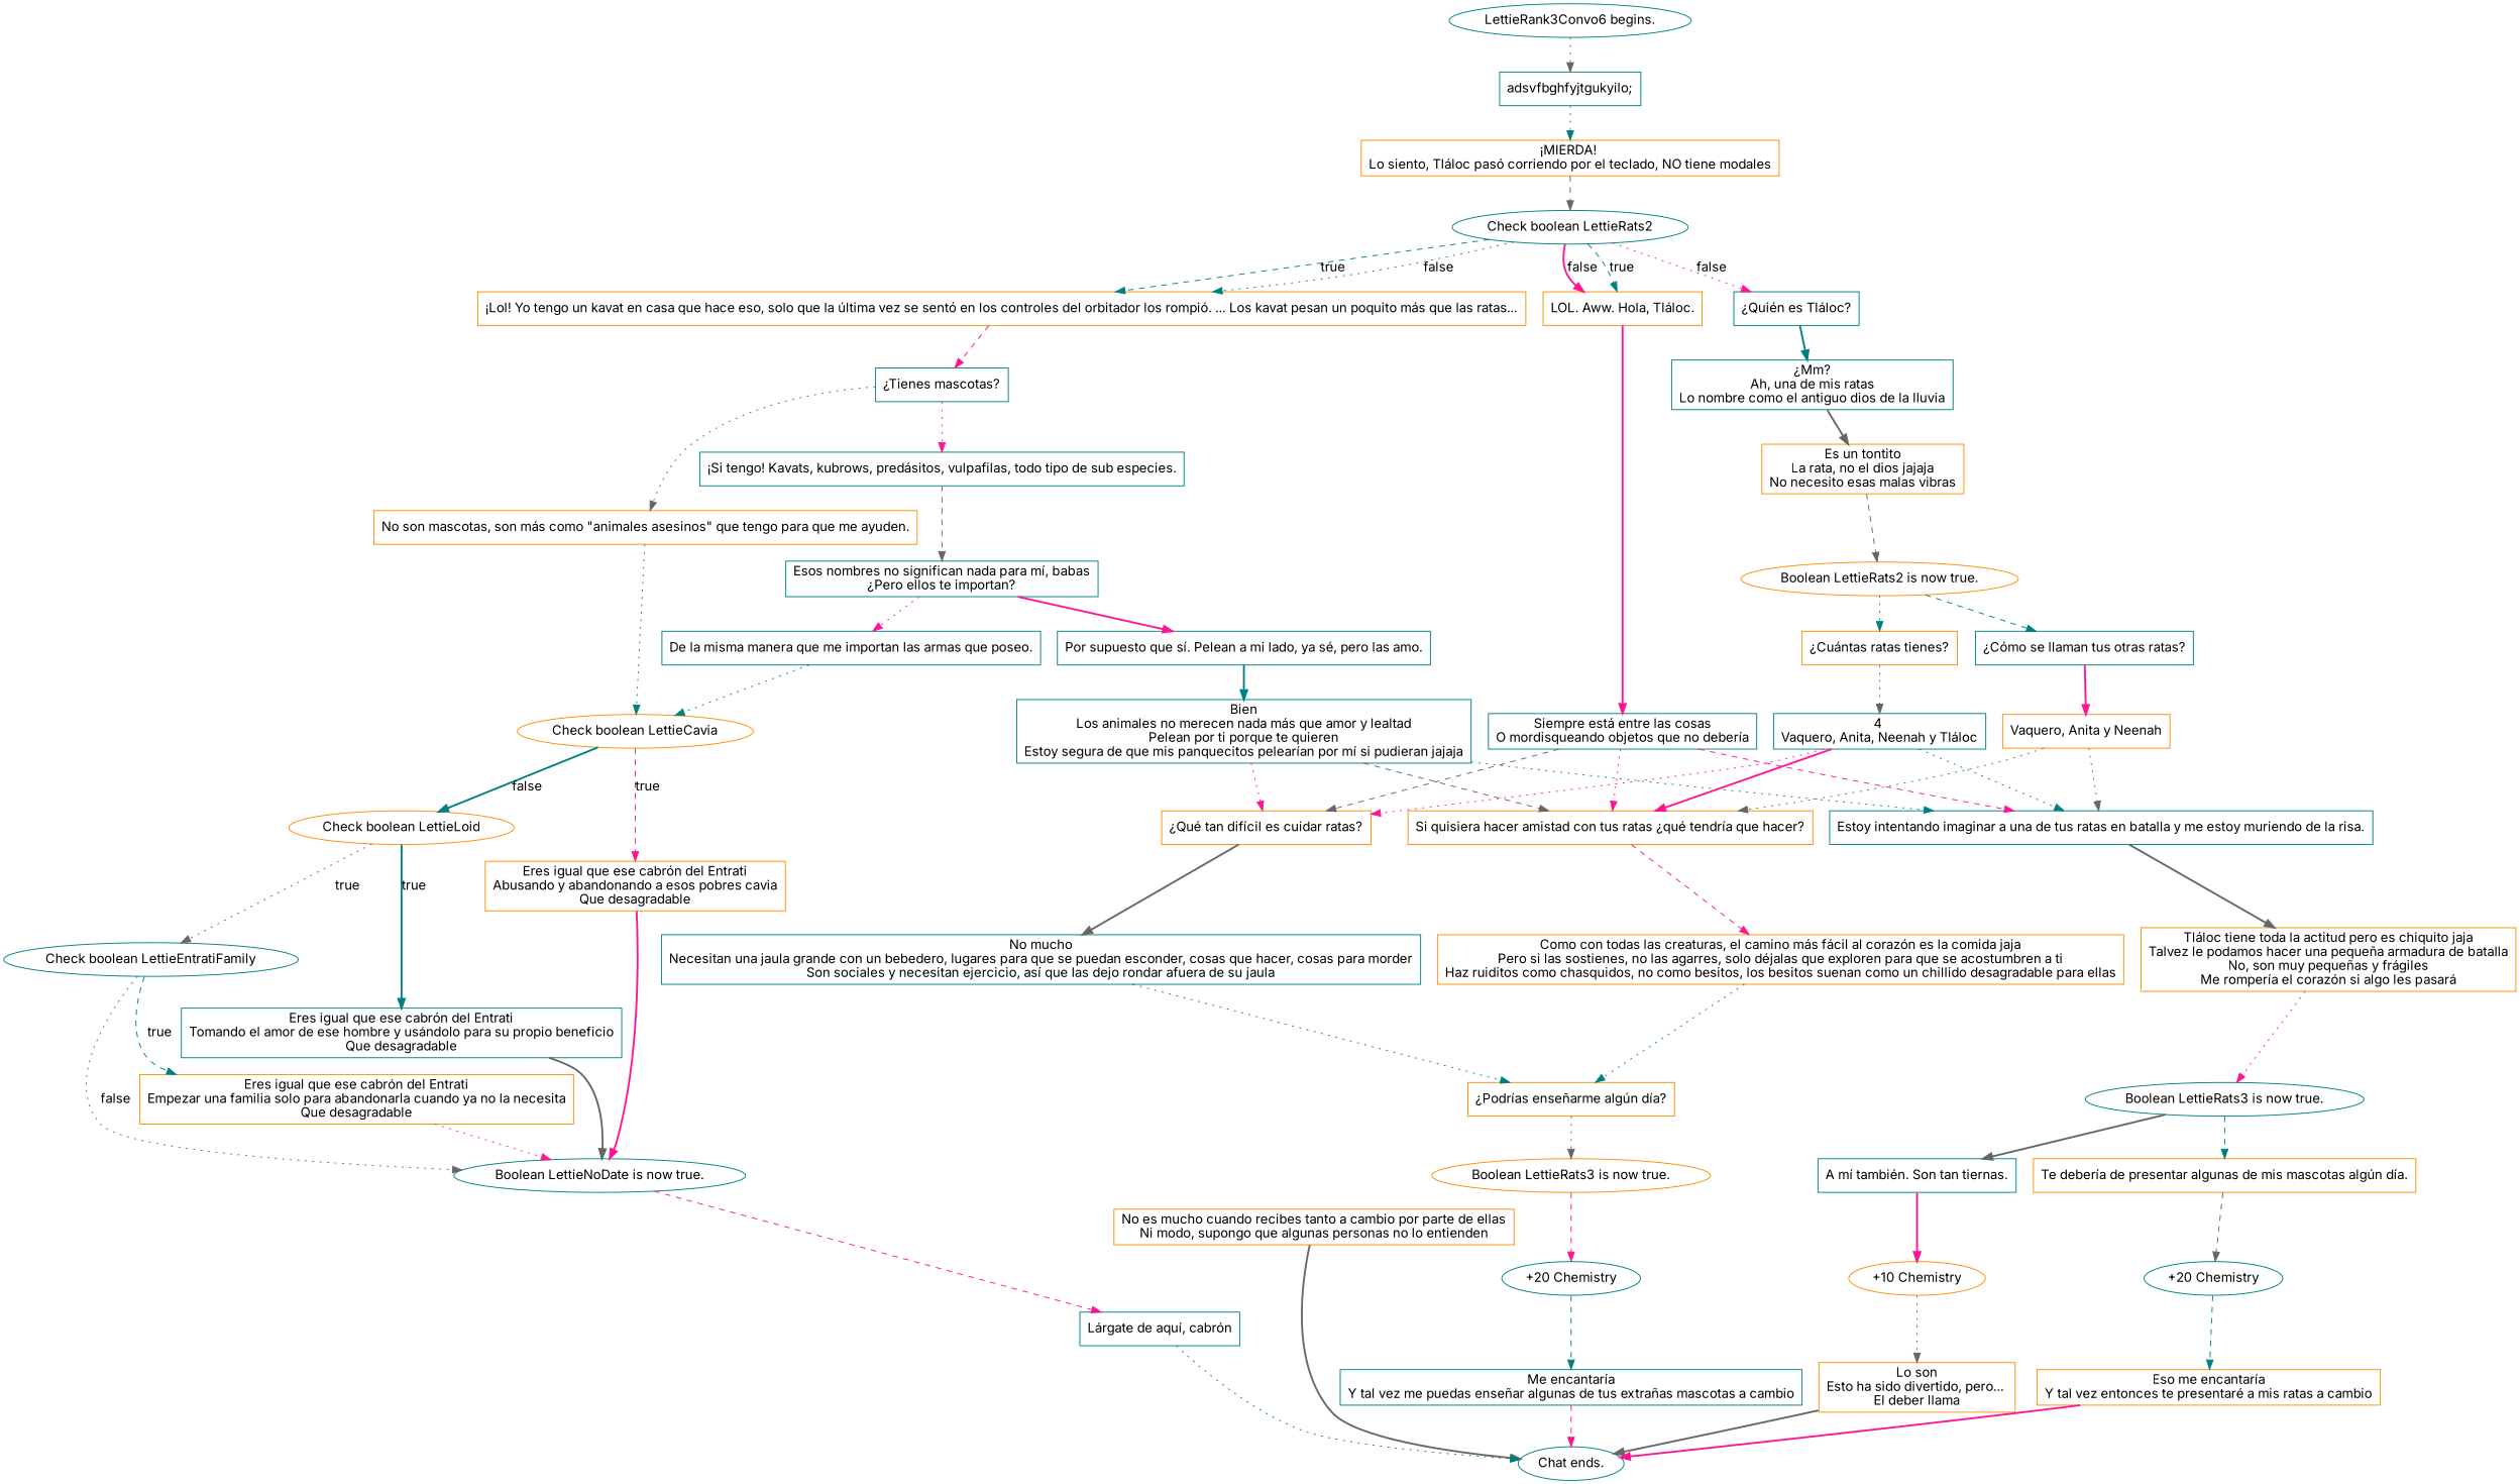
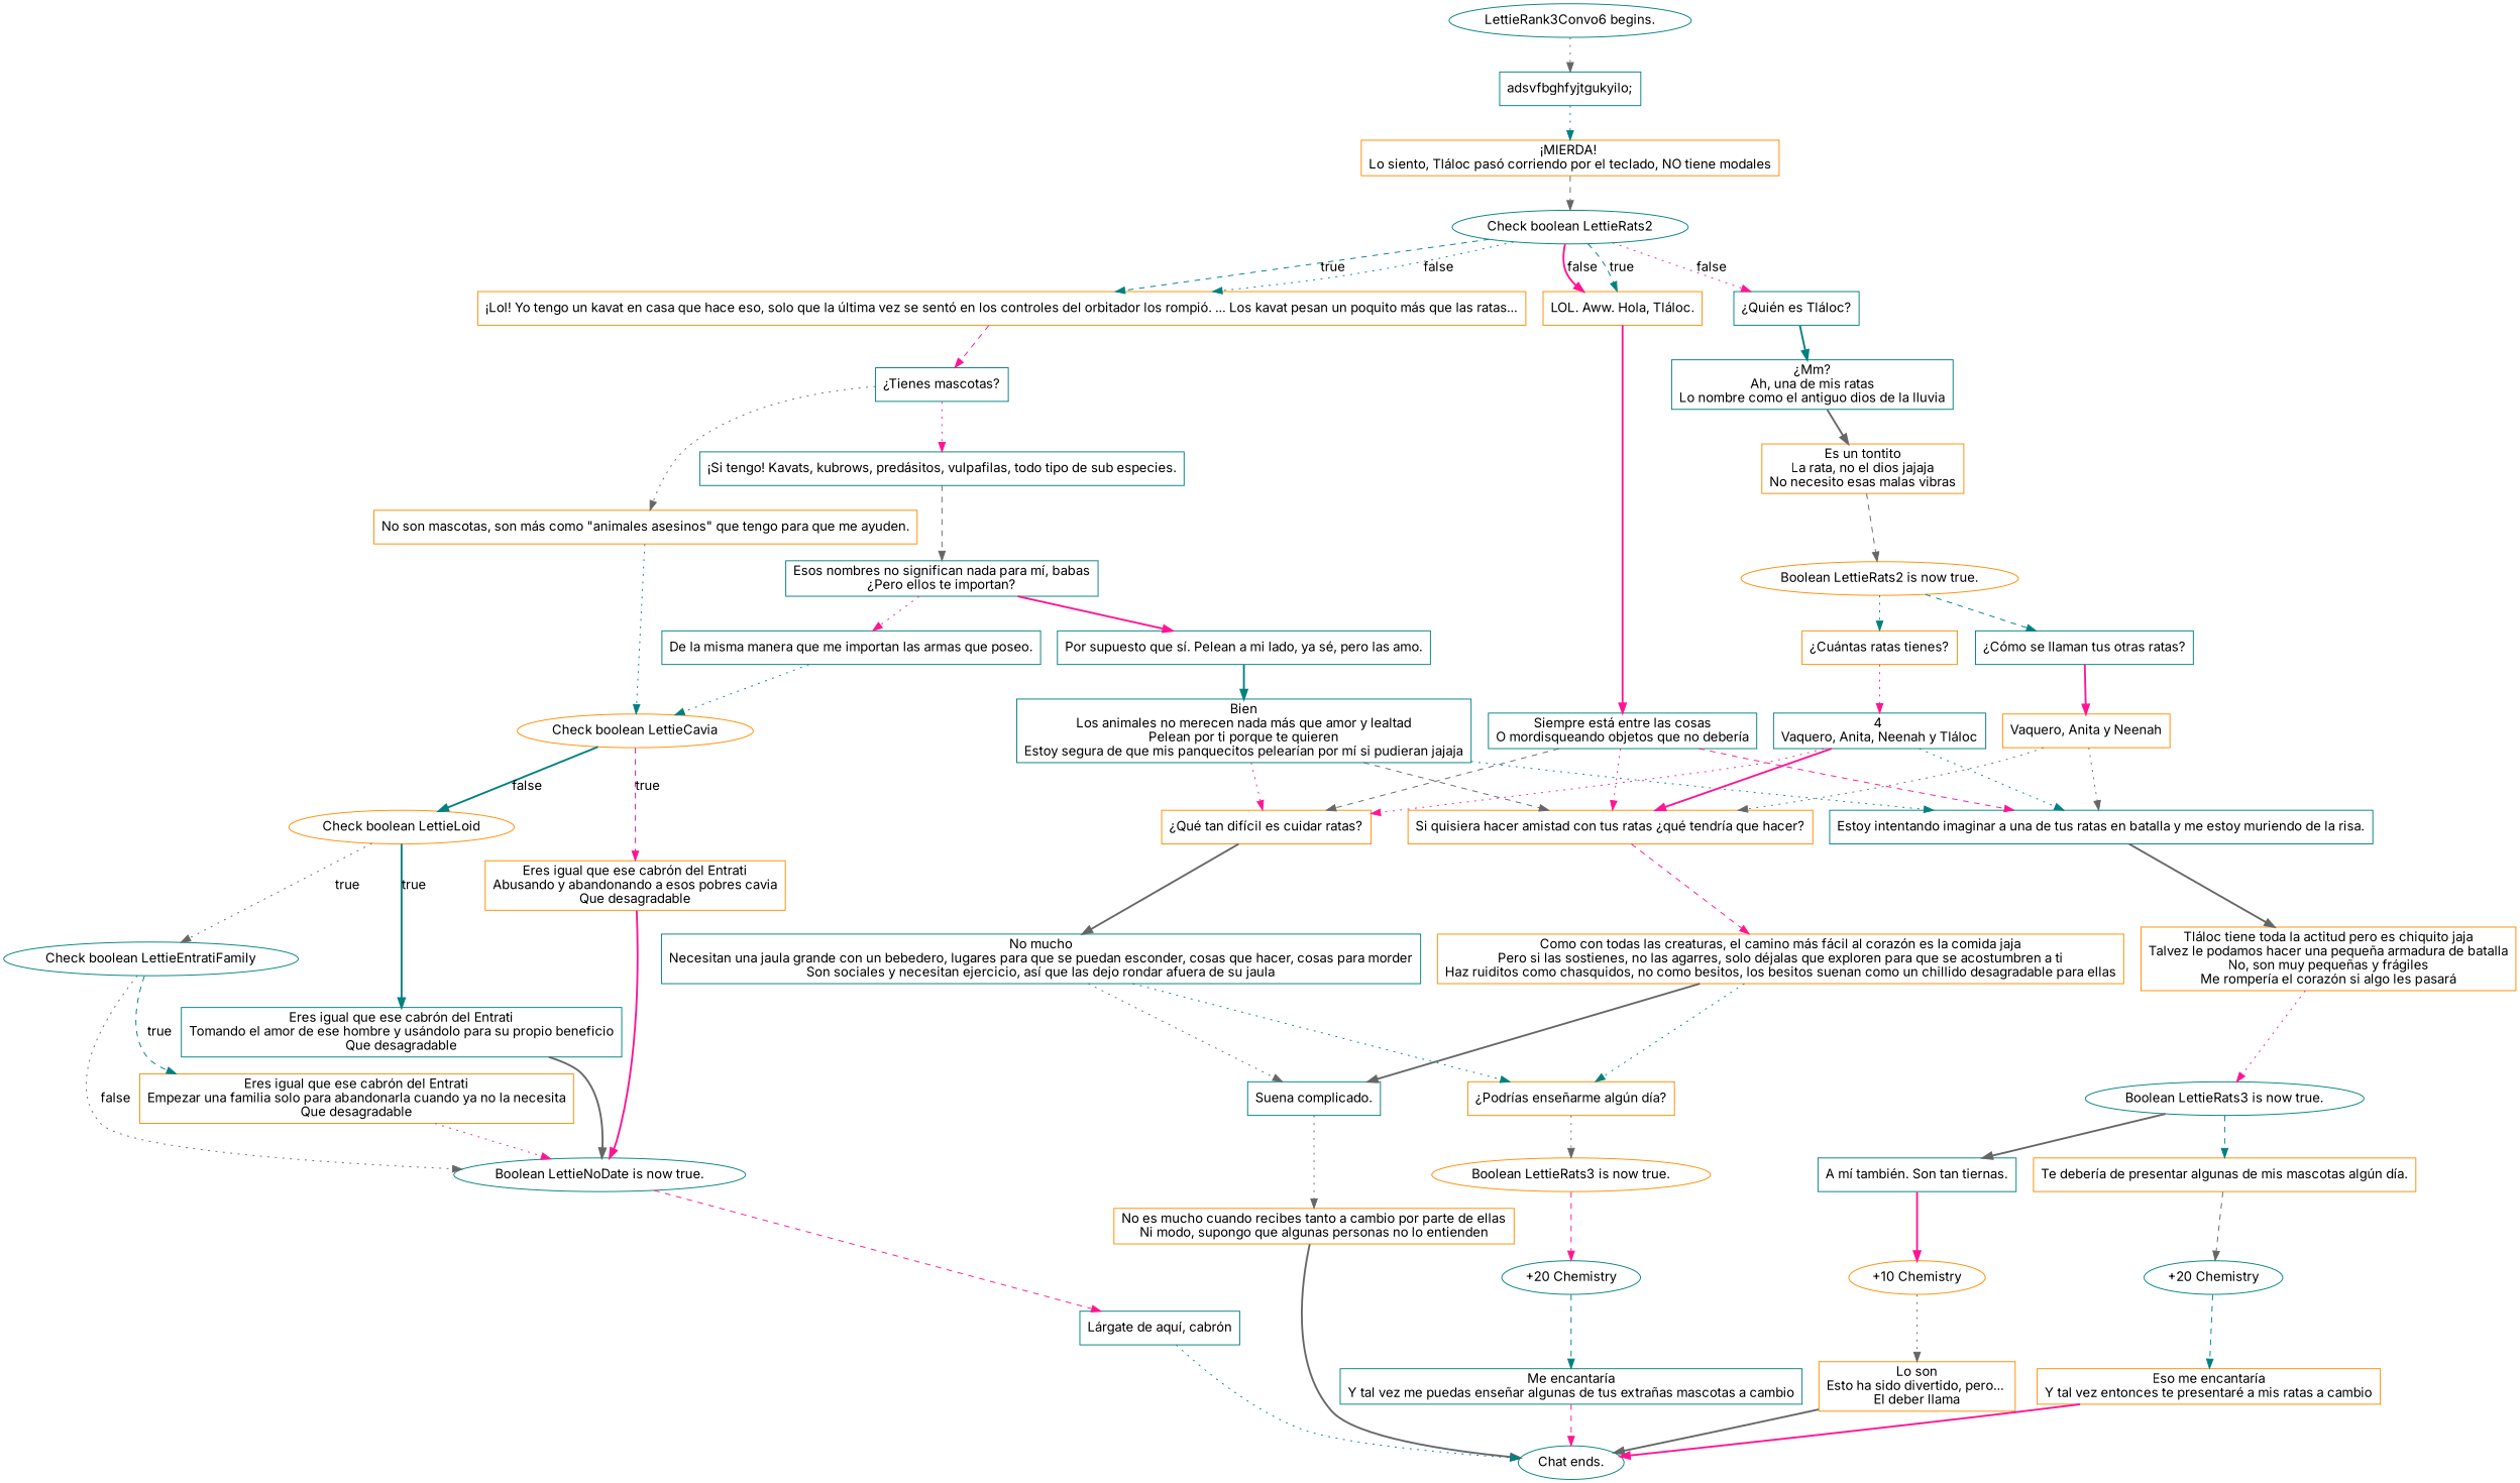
  digraph {
    fontname=Inter
    node [color=teal fontname=Inter shape=box]
    edge [color=gray40 fontname=Inter style=dotted]
    "LettieRank3Convo6 begins." [shape=""]
    n2 [label="adsvfbghfyjtgukyilo;"]
    n3 [color=darkorange label="¡MIERDA! \nLo siento, Tláloc pasó corriendo por el teclado, NO tiene modales"]
    n4 [label="Check boolean LettieRats2" shape=""]
    n5 [color=darkorange label="LOL. Aww. Hola, Tláloc."]
    n6 [color=darkorange label="¡Lol! Yo tengo un kavat en casa que hace eso, solo que la última vez se sentó en los controles del orbitador los rompió. ... Los kavat pesan un poquito más que las ratas..."]
    n7 [label="¿Quién es Tláloc?"]
    n8 [label="Siempre está entre las cosas\nO mordisqueando objetos que no debería"]
    n9 [label="¿Tienes mascotas?"]
    n10 [label="¿Mm?\nAh, una de mis ratas\nLo nombre como el antiguo dios de la lluvia"]
    n11 [color=darkorange label="Si quisiera hacer amistad con tus ratas ¿qué tendría que hacer?"]
    n12 [color=darkorange label="¿Qué tan difícil es cuidar ratas?"]
    n13 [label="Estoy intentando imaginar a una de tus ratas en batalla y me estoy muriendo de la risa."]
    n14 [label="¡Si tengo! Kavats, kubrows, predásitos, vulpafilas, todo tipo de sub especies."]
    n15 [color=darkorange label="No son mascotas, son más como \"animales asesinos\" que tengo para que me ayuden."]
    n16 [color=darkorange label="Es un tontito\nLa rata, no el dios jajaja\nNo necesito esas malas vibras"]
    n17 [color=darkorange label="Como con todas las creaturas, el camino más fácil al corazón es la comida jaja\nPero si las sostienes, no las agarres, solo déjalas que exploren para que se acostumbren a ti\nHaz ruiditos como chasquidos, no como besitos, los besitos suenan como un chillido desagradable para ellas"]
    n18 [label="No mucho\nNecesitan una jaula grande con un bebedero, lugares para que se puedan esconder, cosas que hacer, cosas para morder\nSon sociales y necesitan ejercicio, así que las dejo rondar afuera de su jaula"]
    n19 [color=darkorange label="Tláloc tiene toda la actitud pero es chiquito jaja\nTalvez le podamos hacer una pequeña armadura de batalla\nNo, son muy pequeñas y frágiles\nMe rompería el corazón si algo les pasará"]
    n20 [label="Esos nombres no significan nada para mí, babas\n¿Pero ellos te importan?"]
    n21 [color=darkorange label="Check boolean LettieCavia" shape=""]
    n22 [color=darkorange label="Boolean LettieRats2 is now true." shape=""]
    n23 [color=darkorange label="¿Podrías enseñarme algún día?"]
+   n24 [label="Suena complicado."]
    n25 [label="Boolean LettieRats3 is now true." shape=""]
    n26 [label="Por supuesto que sí. Pelean a mi lado, ya sé, pero las amo."]
    n27 [label="De la misma manera que me importan las armas que poseo."]
    n28 [color=darkorange label="Eres igual que ese cabrón del Entrati\nAbusando y abandonando a esos pobres cavia\nQue desagradable"]
    n29 [color=darkorange label="Check boolean LettieLoid" shape=""]
    n30 [color=darkorange label="¿Cuántas ratas tienes?"]
    n31 [label="¿Cómo se llaman tus otras ratas?"]
    n32 [color=darkorange label="Boolean LettieRats3 is now true." shape=""]
    n33 [color=darkorange label="No es mucho cuando recibes tanto a cambio por parte de ellas\nNi modo, supongo que algunas personas no lo entienden"]
    n34 [label="A mí también. Son tan tiernas."]
    n35 [color=darkorange label="Te debería de presentar algunas de mis mascotas algún día."]
    n36 [label="Bien\nLos animales no merecen nada más que amor y lealtad\nPelean por ti porque te quieren\nEstoy segura de que mis panquecitos pelearían por mí si pudieran jajaja"]
    n37 [label="Boolean LettieNoDate is now true." shape=""]
    n38 [label="Eres igual que ese cabrón del Entrati\nTomando el amor de ese hombre y usándolo para su propio beneficio\nQue desagradable"]
    n39 [label="Check boolean LettieEntratiFamily" shape=""]
    n40 [label="4 \nVaquero, Anita, Neenah y Tláloc"]
    n41 [color=darkorange label="Vaquero, Anita y Neenah"]
    n42 [label="+20 Chemistry" shape=""]
    "Chat ends." [shape=""]
    n44 [color=darkorange label="+10 Chemistry" shape=""]
    n45 [label="+20 Chemistry" shape=""]
    n46 [label="Lárgate de aquí, cabrón"]
    n47 [color=darkorange label="Eres igual que ese cabrón del Entrati\nEmpezar una familia solo para abandonarla cuando ya no la necesita\nQue desagradable"]
    n48 [label="Me encantaría\nY tal vez me puedas enseñar algunas de tus extrañas mascotas a cambio"]
    n49 [color=darkorange label="Lo son\nEsto ha sido divertido, pero... \nEl deber llama"]
    n50 [color=darkorange label="Eso me encantaría\nY tal vez entonces te presentaré a mis ratas a cambio"]
    "LettieRank3Convo6 begins." -> n2
    n2 -> n3 [color=teal]
    n3 -> n4 [style=dashed]
    n4 -> n5 [color=teal label=true style=dashed]
    n4 -> n5 [color=deeppink label=false style=bold]
    n4 -> n6 [color=teal label=true style=dashed]
    n4 -> n6 [color=teal label=false]
    n4 -> n7 [color=deeppink label=false]
    n5 -> n8 [color=deeppink style=bold]
    n6 -> n9 [color=deeppink style=dashed]
    n7 -> n10 [color=teal style=bold]
    n8 -> n11 [color=deeppink]
    n8 -> n12 [style=dashed]
    n8 -> n13 [color=deeppink style=dashed]
    n9 -> n14 [color=deeppink]
    n9 -> n15
    n10 -> n16 [style=bold]
    n11 -> n17 [color=deeppink style=dashed]
    n12 -> n18 [style=bold]
    n13 -> n19 [style=bold]
    n14 -> n20 [style=dashed]
    n15 -> n21 [color=teal]
    n16 -> n22 [style=dashed]
    n17 -> n23 [color=teal]
+   n17 -> n24 [style=bold]
    n18 -> n23 [color=teal]
+   n18 -> n24
    n19 -> n25 [color=deeppink]
    n20 -> n26 [color=deeppink style=bold]
    n20 -> n27 [color=deeppink]
    n21 -> n28 [color=deeppink label=true style=dashed]
    n21 -> n29 [color=teal label=false style=bold]
    n22 -> n30 [color=teal]
    n22 -> n31 [color=teal style=dashed]
    n23 -> n32
+   n24 -> n33
    n25 -> n34 [style=bold]
    n25 -> n35 [color=teal style=dashed]
    n26 -> n36 [color=teal style=bold]
    n27 -> n21 [color=teal]
    n28 -> n37 [color=deeppink style=bold]
    n29 -> n38 [color=teal label=true style=bold]
    n29 -> n39 [label=true]
-   n30 -> n40
+   n30 -> n40 [color=deeppink]
    n31 -> n41 [color=deeppink style=bold]
    n32 -> n42 [color=deeppink style=dashed]
    n33 -> "Chat ends." [style=bold]
    n34 -> n44 [color=deeppink style=bold]
    n35 -> n45 [style=dashed]
    n36 -> n11 [style=dashed]
    n36 -> n12 [color=deeppink]
    n36 -> n13 [color=teal]
    n37 -> n46 [color=deeppink style=dashed]
    n38 -> n37 [style=bold]
    n39 -> n37 [label=false]
    n39 -> n47 [color=teal label=true style=dashed]
    n40 -> n11 [color=deeppink style=bold]
    n40 -> n12 [color=deeppink]
    n40 -> n13 [color=teal]
    n41 -> n11
    n41 -> n13
    n42 -> n48 [color=teal style=dashed]
    n44 -> n49
    n45 -> n50 [color=teal style=dashed]
    n46 -> "Chat ends." [color=teal]
    n47 -> n37 [color=deeppink]
    n48 -> "Chat ends." [color=deeppink style=dashed]
    n49 -> "Chat ends." [style=bold]
    n50 -> "Chat ends." [color=deeppink style=bold]
  }
